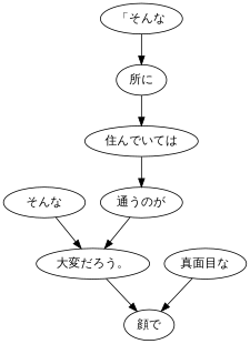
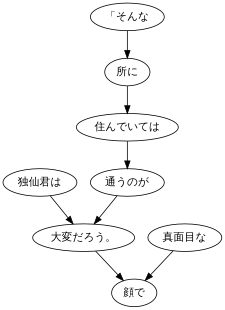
  digraph {
-   n1 [label="そんな"]
+   n1 [label="独仙君は"]
    n2 [label="大変だろう。"]
    n3 [label="顔で"]
    n4 [label="真面目な"]
    n5 [label="「そんな"]
    n6 [label="所に"]
    n7 [label="住んでいては"]
    n8 [label="通うのが"]
    n1 -> n2
    n2 -> n3
    n4 -> n3
    n5 -> n6
    n6 -> n7
    n7 -> n8
    n8 -> n2
  }
